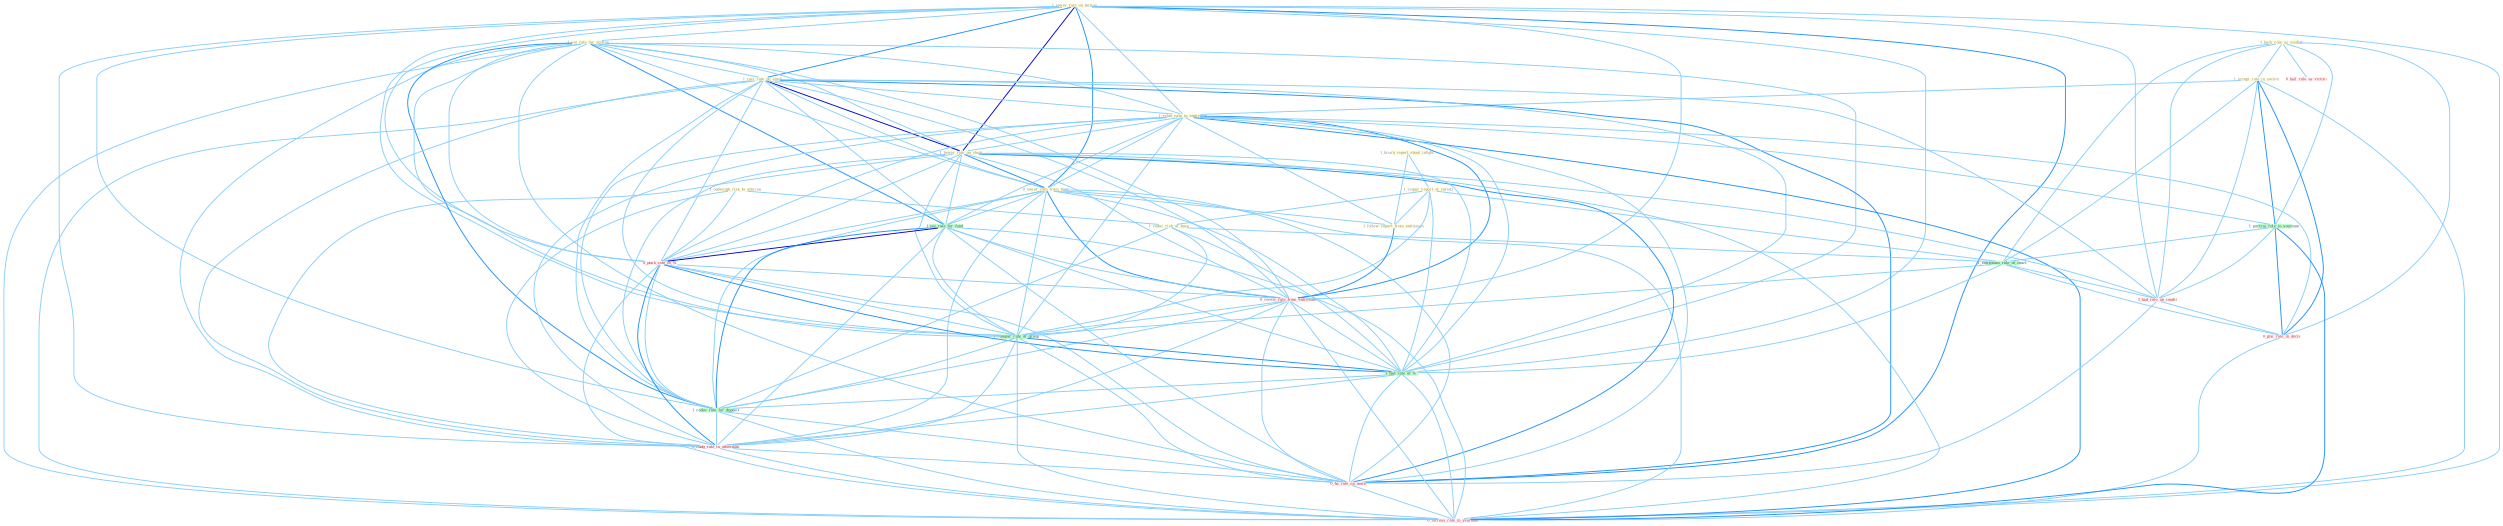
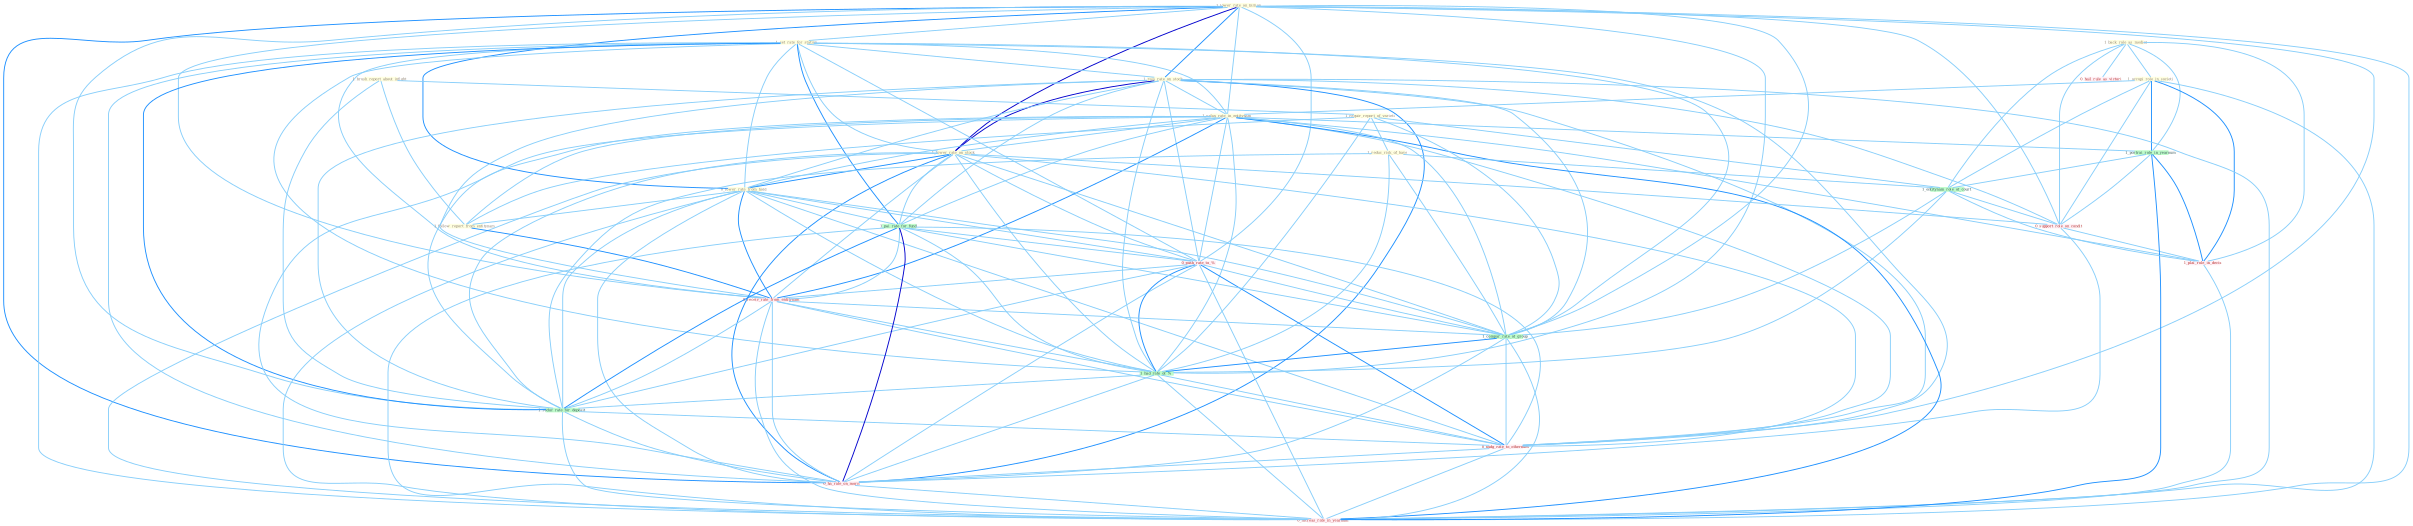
  graph {
    node [color="#ffffe0" fixedsize=true fontcolor="#8b7d6b" fontsize=4 shape=polygon style=filled]
    edge [color="#87cefa" w=1]
    "1_lower_rate_on_billion " [height=.06 width=.5]
    "1_back_role_as_mediat " [height=.06 width=.5]
    "1_occupi_role_in_societi " [height=.06 width=.5]
    "1_set_rate_for_station " [height=.06 width=.5]
    "1_rais_rate_on_stock " [height=.06 width=.5]
    "1_relax_rate_in_entitynam " [height=.06 width=.5]
    "1_brush_report_about_infight " [height=.06 width=.5]
    "1_requir_report_of_varieti " [height=.06 width=.5]
    "1_lower_rate_on_stock " [height=.06 width=.5]
-   "1_outweigh_risk_to_environ " [height=.06 width=.5]
    "0_lower_rate_from_hold " [height=.06 width=.5]
    "1_follow_report_from_entitynam " [height=.06 width=.5]
    "1_reduc_risk_of_have " [height=.06 width=.5]
    "0_push_rate_to_% " [color="#fff0f5" fontcolor="#b22222" height=.06 width=.5]
    "0_receiv_rate_from_entitynam " [color="#fff0f5" fontcolor="#b22222" height=.06 width=.5]
-   "0_support_role_on_condit " [color="#fff0f5" fontcolor="#b22222" height=.06 width=.5 label="0_had_role_on_condit"]
+   "0_support_role_on_condit " [color="#fff0f5" fontcolor="#b22222" height=.06 width=.5]
    "0_hail_rule_as_victori " [color="#fff0f5" fontcolor="#b22222" height=.06 width=.5]
    "0_nudg_rate_to_othernum " [color="#fff0f5" fontcolor="#b22222" height=.06 width=.5]
-   "0_plai_role_in_decis " [color="#fff0f5" fontcolor="#b22222" height=.06 width=.5]
+   "0_plai_role_in_decis " [color="#fff0f5" fontcolor="#b22222" height=.06 width=.5 label="1_plai_role_in_decis"]
    "0_ha_rate_on_morn " [color="#fff0f5" fontcolor="#b22222" height=.06 width=.5]
    "0_increas_rate_in_yearnum " [color="#fff0f5" fontcolor="#b22222" height=.06 width=.5]
    "1_compar_rate_of_group " [color="#BDFCC9" fontcolor="#2f4f4f" height=.06 width=.5]
    "1_had_rate_of_% " [color="#BDFCC9" fontcolor="#2f4f4f" height=.06 width=.5]
    "1_reduc_rate_for_deposit " [color="#BDFCC9" fontcolor="#2f4f4f" height=.06 width=.5]
    "1_portrai_role_in_yearnum " [color="#BDFCC9" fontcolor="#2f4f4f" height=.06 width=.5]
    "1_entitynam_role_of_court " [color="#BDFCC9" fontcolor="#2f4f4f" height=.06 width=.5]
    "1_pai_rate_for_fund " [color="#BDFCC9" fontcolor="#2f4f4f" height=.06 width=.5]
    subgraph sub_1 {
      "1_lower_rate_on_billion "
      "1_back_role_as_mediat "
      "1_occupi_role_in_societi "
      "1_set_rate_for_station "
      "1_rais_rate_on_stock "
      "1_relax_rate_in_entitynam "
      "1_brush_report_about_infight "
      "1_requir_report_of_varieti "
      "1_lower_rate_on_stock "
-     "1_outweigh_risk_to_environ "
      "0_lower_rate_from_hold "
      "1_follow_report_from_entitynam "
      "1_reduc_risk_of_have "
    }
    subgraph sub_2 {
      "0_push_rate_to_% "
      "0_receiv_rate_from_entitynam "
      "0_support_role_on_condit "
      "0_hail_rule_as_victori "
      "0_nudg_rate_to_othernum "
      "0_plai_role_in_decis "
      "0_ha_rate_on_morn "
      "0_increas_rate_in_yearnum "
    }
    "1_lower_rate_on_billion " -- "1_set_rate_for_station "
    "1_lower_rate_on_billion " -- "1_rais_rate_on_stock " [color="#1e90ff" w=2]
    "1_lower_rate_on_billion " -- "1_relax_rate_in_entitynam "
    "1_lower_rate_on_billion " -- "1_lower_rate_on_stock " [color="#0000cd" w=3]
    "1_lower_rate_on_billion " -- "0_lower_rate_from_hold " [color="#1e90ff" w=2]
    "1_lower_rate_on_billion " -- "0_push_rate_to_% "
    "1_lower_rate_on_billion " -- "0_receiv_rate_from_entitynam "
    "1_lower_rate_on_billion " -- "0_support_role_on_condit "
    "1_lower_rate_on_billion " -- "0_nudg_rate_to_othernum "
    "1_lower_rate_on_billion " -- "0_ha_rate_on_morn " [color="#1e90ff" w=2]
    "1_lower_rate_on_billion " -- "0_increas_rate_in_yearnum "
    "1_lower_rate_on_billion " -- "1_compar_rate_of_group "
    "1_lower_rate_on_billion " -- "1_had_rate_of_% "
    "1_lower_rate_on_billion " -- "1_reduc_rate_for_deposit "
    "1_back_role_as_mediat " -- "1_occupi_role_in_societi "
    "1_back_role_as_mediat " -- "0_support_role_on_condit "
    "1_back_role_as_mediat " -- "0_hail_rule_as_victori "
    "1_back_role_as_mediat " -- "0_plai_role_in_decis "
    "1_back_role_as_mediat " -- "1_portrai_role_in_yearnum "
    "1_back_role_as_mediat " -- "1_entitynam_role_of_court "
    "1_occupi_role_in_societi " -- "1_relax_rate_in_entitynam "
    "1_occupi_role_in_societi " -- "0_support_role_on_condit "
    "1_occupi_role_in_societi " -- "0_plai_role_in_decis " [color="#1e90ff" w=2]
    "1_occupi_role_in_societi " -- "0_increas_rate_in_yearnum "
    "1_occupi_role_in_societi " -- "1_portrai_role_in_yearnum " [color="#1e90ff" w=2]
    "1_occupi_role_in_societi " -- "1_entitynam_role_of_court "
    "1_set_rate_for_station " -- "1_rais_rate_on_stock "
    "1_set_rate_for_station " -- "1_relax_rate_in_entitynam "
    "1_set_rate_for_station " -- "1_lower_rate_on_stock "
    "1_set_rate_for_station " -- "0_lower_rate_from_hold "
    "1_set_rate_for_station " -- "0_push_rate_to_% "
    "1_set_rate_for_station " -- "0_receiv_rate_from_entitynam "
    "1_set_rate_for_station " -- "0_nudg_rate_to_othernum "
    "1_set_rate_for_station " -- "0_ha_rate_on_morn "
    "1_set_rate_for_station " -- "0_increas_rate_in_yearnum "
    "1_set_rate_for_station " -- "1_compar_rate_of_group "
    "1_set_rate_for_station " -- "1_had_rate_of_% "
    "1_set_rate_for_station " -- "1_reduc_rate_for_deposit " [color="#1e90ff" w=2]
    "1_set_rate_for_station " -- "1_pai_rate_for_fund " [color="#1e90ff" w=2]
    "1_rais_rate_on_stock " -- "1_relax_rate_in_entitynam "
    "1_rais_rate_on_stock " -- "1_lower_rate_on_stock " [color="#0000cd" w=3]
    "1_rais_rate_on_stock " -- "0_lower_rate_from_hold "
    "1_rais_rate_on_stock " -- "0_push_rate_to_% "
    "1_rais_rate_on_stock " -- "0_receiv_rate_from_entitynam "
    "1_rais_rate_on_stock " -- "0_support_role_on_condit "
    "1_rais_rate_on_stock " -- "0_nudg_rate_to_othernum "
    "1_rais_rate_on_stock " -- "0_ha_rate_on_morn " [color="#1e90ff" w=2]
    "1_rais_rate_on_stock " -- "0_increas_rate_in_yearnum "
    "1_rais_rate_on_stock " -- "1_compar_rate_of_group "
    "1_rais_rate_on_stock " -- "1_had_rate_of_% "
    "1_rais_rate_on_stock " -- "1_reduc_rate_for_deposit "
    "1_rais_rate_on_stock " -- "1_pai_rate_for_fund "
    "1_relax_rate_in_entitynam " -- "1_lower_rate_on_stock "
    "1_relax_rate_in_entitynam " -- "0_lower_rate_from_hold "
    "1_relax_rate_in_entitynam " -- "1_follow_report_from_entitynam "
    "1_relax_rate_in_entitynam " -- "0_push_rate_to_% "
    "1_relax_rate_in_entitynam " -- "0_receiv_rate_from_entitynam " [color="#1e90ff" w=2]
    "1_relax_rate_in_entitynam " -- "0_nudg_rate_to_othernum "
    "1_relax_rate_in_entitynam " -- "0_plai_role_in_decis "
    "1_relax_rate_in_entitynam " -- "0_ha_rate_on_morn "
    "1_relax_rate_in_entitynam " -- "0_increas_rate_in_yearnum " [color="#1e90ff" w=2]
    "1_relax_rate_in_entitynam " -- "1_compar_rate_of_group "
    "1_relax_rate_in_entitynam " -- "1_had_rate_of_% "
    "1_relax_rate_in_entitynam " -- "1_reduc_rate_for_deposit "
    "1_relax_rate_in_entitynam " -- "1_portrai_role_in_yearnum "
    "1_relax_rate_in_entitynam " -- "1_pai_rate_for_fund "
    "1_brush_report_about_infight " -- "1_requir_report_of_varieti "
    "1_brush_report_about_infight " -- "1_follow_report_from_entitynam "
    "1_requir_report_of_varieti " -- "1_follow_report_from_entitynam "
    "1_requir_report_of_varieti " -- "1_reduc_risk_of_have "
    "1_requir_report_of_varieti " -- "1_compar_rate_of_group "
    "1_requir_report_of_varieti " -- "1_had_rate_of_% "
    "1_requir_report_of_varieti " -- "1_entitynam_role_of_court "
    "1_lower_rate_on_stock " -- "0_lower_rate_from_hold " [color="#1e90ff" w=2]
    "1_lower_rate_on_stock " -- "0_push_rate_to_% "
    "1_lower_rate_on_stock " -- "0_receiv_rate_from_entitynam "
    "1_lower_rate_on_stock " -- "0_support_role_on_condit "
    "1_lower_rate_on_stock " -- "0_nudg_rate_to_othernum "
    "1_lower_rate_on_stock " -- "0_ha_rate_on_morn " [color="#1e90ff" w=2]
    "1_lower_rate_on_stock " -- "0_increas_rate_in_yearnum "
    "1_lower_rate_on_stock " -- "1_compar_rate_of_group "
    "1_lower_rate_on_stock " -- "1_had_rate_of_% "
    "1_lower_rate_on_stock " -- "1_reduc_rate_for_deposit "
    "1_lower_rate_on_stock " -- "1_pai_rate_for_fund "
-   "1_outweigh_risk_to_environ " -- "1_reduc_risk_of_have "
-   "1_outweigh_risk_to_environ " -- "0_push_rate_to_% "
-   "1_outweigh_risk_to_environ " -- "0_nudg_rate_to_othernum "
    "0_lower_rate_from_hold " -- "1_follow_report_from_entitynam "
    "0_lower_rate_from_hold " -- "0_push_rate_to_% "
    "0_lower_rate_from_hold " -- "0_receiv_rate_from_entitynam " [color="#1e90ff" w=2]
    "0_lower_rate_from_hold " -- "0_nudg_rate_to_othernum "
    "0_lower_rate_from_hold " -- "0_ha_rate_on_morn "
    "0_lower_rate_from_hold " -- "0_increas_rate_in_yearnum "
    "0_lower_rate_from_hold " -- "1_compar_rate_of_group "
    "0_lower_rate_from_hold " -- "1_had_rate_of_% "
    "0_lower_rate_from_hold " -- "1_reduc_rate_for_deposit "
    "0_lower_rate_from_hold " -- "1_pai_rate_for_fund "
    "1_follow_report_from_entitynam " -- "0_receiv_rate_from_entitynam " [color="#1e90ff" w=2]
    "1_reduc_risk_of_have " -- "1_compar_rate_of_group "
    "1_reduc_risk_of_have " -- "1_had_rate_of_% "
    "1_reduc_risk_of_have " -- "1_reduc_rate_for_deposit "
    "1_reduc_risk_of_have " -- "1_entitynam_role_of_court "
    "0_push_rate_to_% " -- "0_receiv_rate_from_entitynam "
    "0_push_rate_to_% " -- "0_nudg_rate_to_othernum " [color="#1e90ff" w=2]
    "0_push_rate_to_% " -- "0_ha_rate_on_morn "
    "0_push_rate_to_% " -- "0_increas_rate_in_yearnum "
    "0_push_rate_to_% " -- "1_compar_rate_of_group "
    "0_push_rate_to_% " -- "1_had_rate_of_% " [color="#1e90ff" w=2]
    "0_push_rate_to_% " -- "1_reduc_rate_for_deposit "
    "0_receiv_rate_from_entitynam " -- "0_nudg_rate_to_othernum "
    "0_receiv_rate_from_entitynam " -- "0_ha_rate_on_morn "
    "0_receiv_rate_from_entitynam " -- "0_increas_rate_in_yearnum "
    "0_receiv_rate_from_entitynam " -- "1_compar_rate_of_group "
    "0_receiv_rate_from_entitynam " -- "1_had_rate_of_% "
    "0_receiv_rate_from_entitynam " -- "1_reduc_rate_for_deposit "
    "0_support_role_on_condit " -- "0_plai_role_in_decis "
    "0_support_role_on_condit " -- "0_ha_rate_on_morn "
    "0_nudg_rate_to_othernum " -- "0_ha_rate_on_morn "
    "0_nudg_rate_to_othernum " -- "0_increas_rate_in_yearnum "
    "0_plai_role_in_decis " -- "0_increas_rate_in_yearnum "
    "0_ha_rate_on_morn " -- "0_increas_rate_in_yearnum "
    "1_compar_rate_of_group " -- "0_nudg_rate_to_othernum "
    "1_compar_rate_of_group " -- "0_ha_rate_on_morn "
    "1_compar_rate_of_group " -- "0_increas_rate_in_yearnum "
    "1_compar_rate_of_group " -- "1_had_rate_of_% " [color="#1e90ff" w=2]
-   "1_compar_rate_of_group " -- "1_reduc_rate_for_deposit "
+   "1_brush_report_about_infight " -- "1_reduc_rate_for_deposit "
    "1_had_rate_of_% " -- "0_nudg_rate_to_othernum "
    "1_had_rate_of_% " -- "0_ha_rate_on_morn "
    "1_had_rate_of_% " -- "0_increas_rate_in_yearnum "
    "1_had_rate_of_% " -- "1_reduc_rate_for_deposit "
    "1_reduc_rate_for_deposit " -- "0_nudg_rate_to_othernum "
    "1_reduc_rate_for_deposit " -- "0_ha_rate_on_morn "
    "1_reduc_rate_for_deposit " -- "0_increas_rate_in_yearnum "
    "1_portrai_role_in_yearnum " -- "0_support_role_on_condit "
    "1_portrai_role_in_yearnum " -- "0_plai_role_in_decis " [color="#1e90ff" w=2]
    "1_portrai_role_in_yearnum " -- "0_increas_rate_in_yearnum " [color="#1e90ff" w=2]
    "1_portrai_role_in_yearnum " -- "1_entitynam_role_of_court "
    "1_entitynam_role_of_court " -- "0_support_role_on_condit "
    "1_entitynam_role_of_court " -- "0_plai_role_in_decis "
    "1_entitynam_role_of_court " -- "1_compar_rate_of_group "
    "1_entitynam_role_of_court " -- "1_had_rate_of_% "
-   "1_pai_rate_for_fund " -- "0_push_rate_to_% " [color="#0000cd"]
+   "1_pai_rate_for_fund " -- "0_push_rate_to_% "
    "1_pai_rate_for_fund " -- "0_receiv_rate_from_entitynam "
    "1_pai_rate_for_fund " -- "0_nudg_rate_to_othernum "
-   "1_pai_rate_for_fund " -- "0_ha_rate_on_morn "
+   "1_pai_rate_for_fund " -- "0_ha_rate_on_morn " [color="#0000cd"]
    "1_pai_rate_for_fund " -- "0_increas_rate_in_yearnum "
    "1_pai_rate_for_fund " -- "1_compar_rate_of_group "
    "1_pai_rate_for_fund " -- "1_had_rate_of_% "
    "1_pai_rate_for_fund " -- "1_reduc_rate_for_deposit " [color="#1e90ff" w=2]
  }
